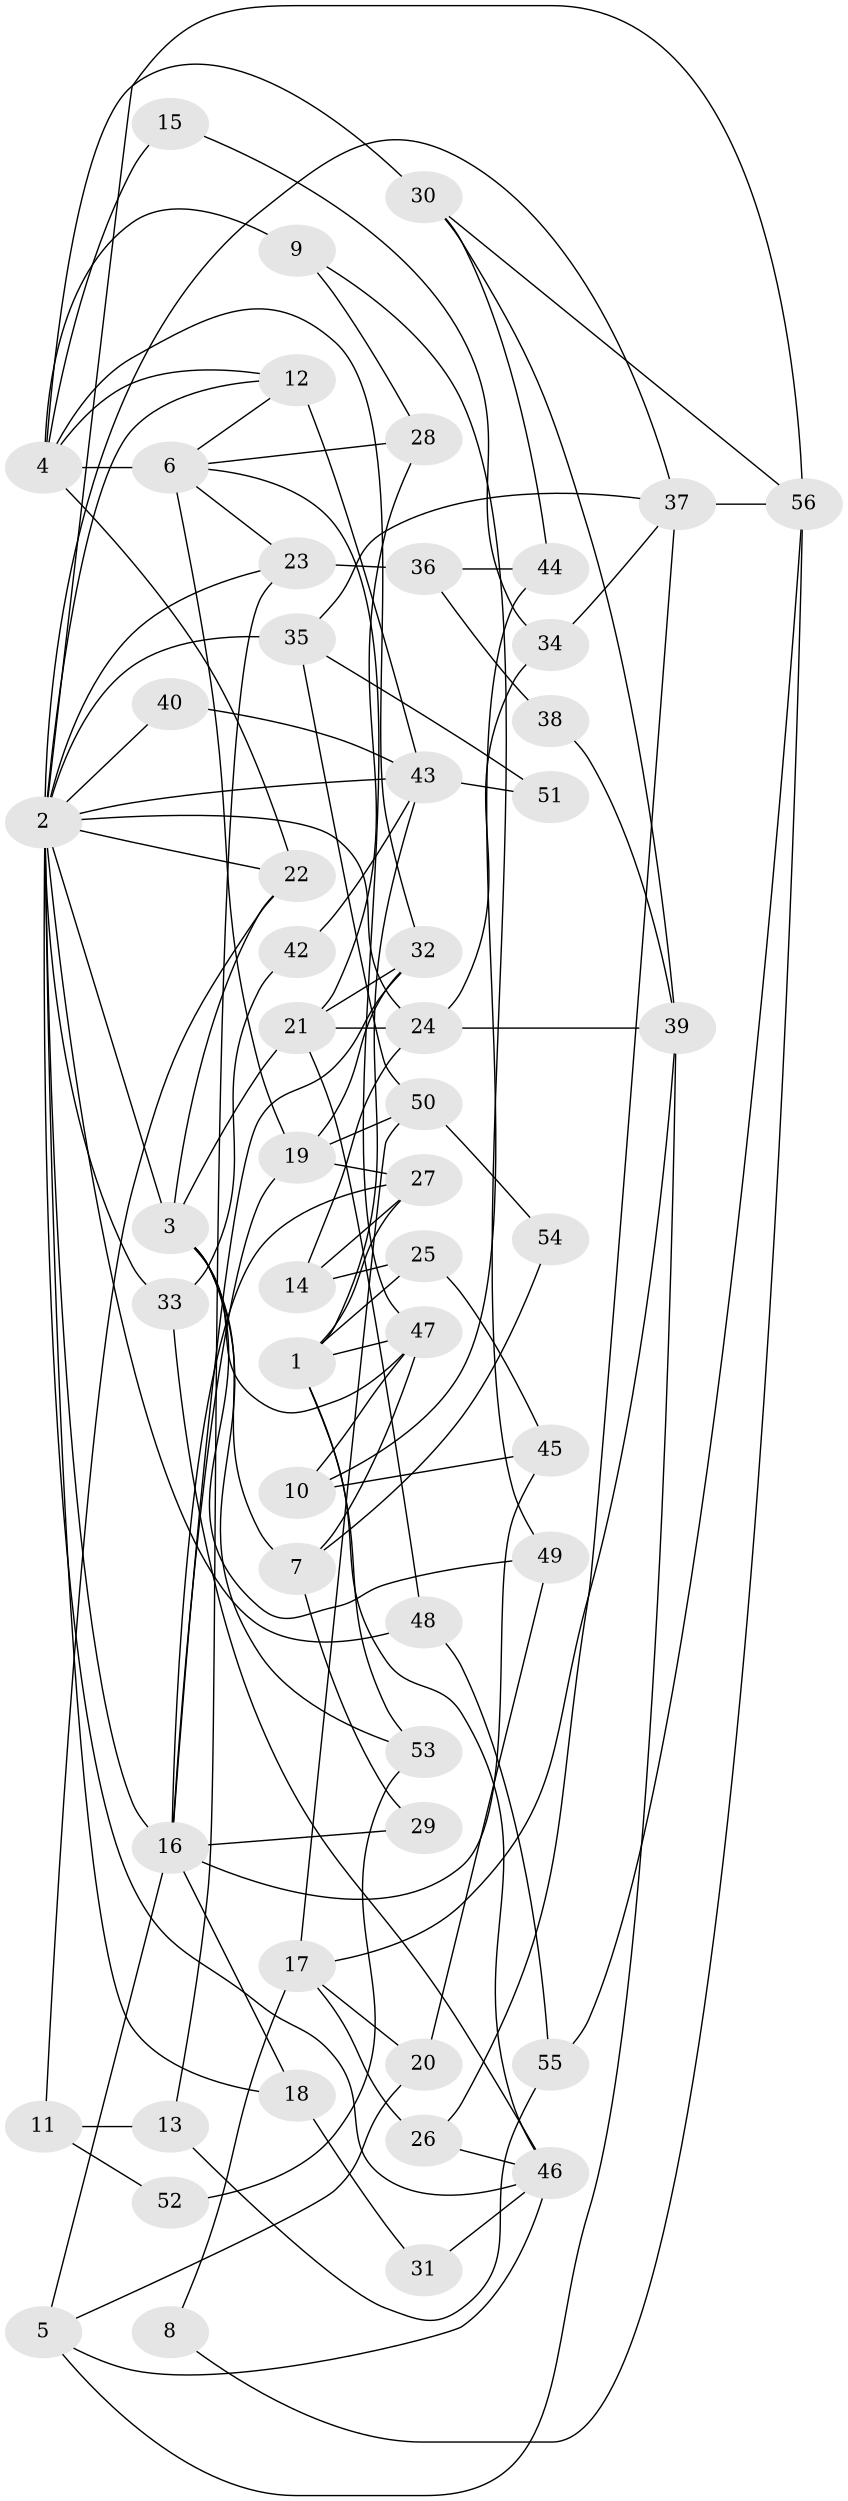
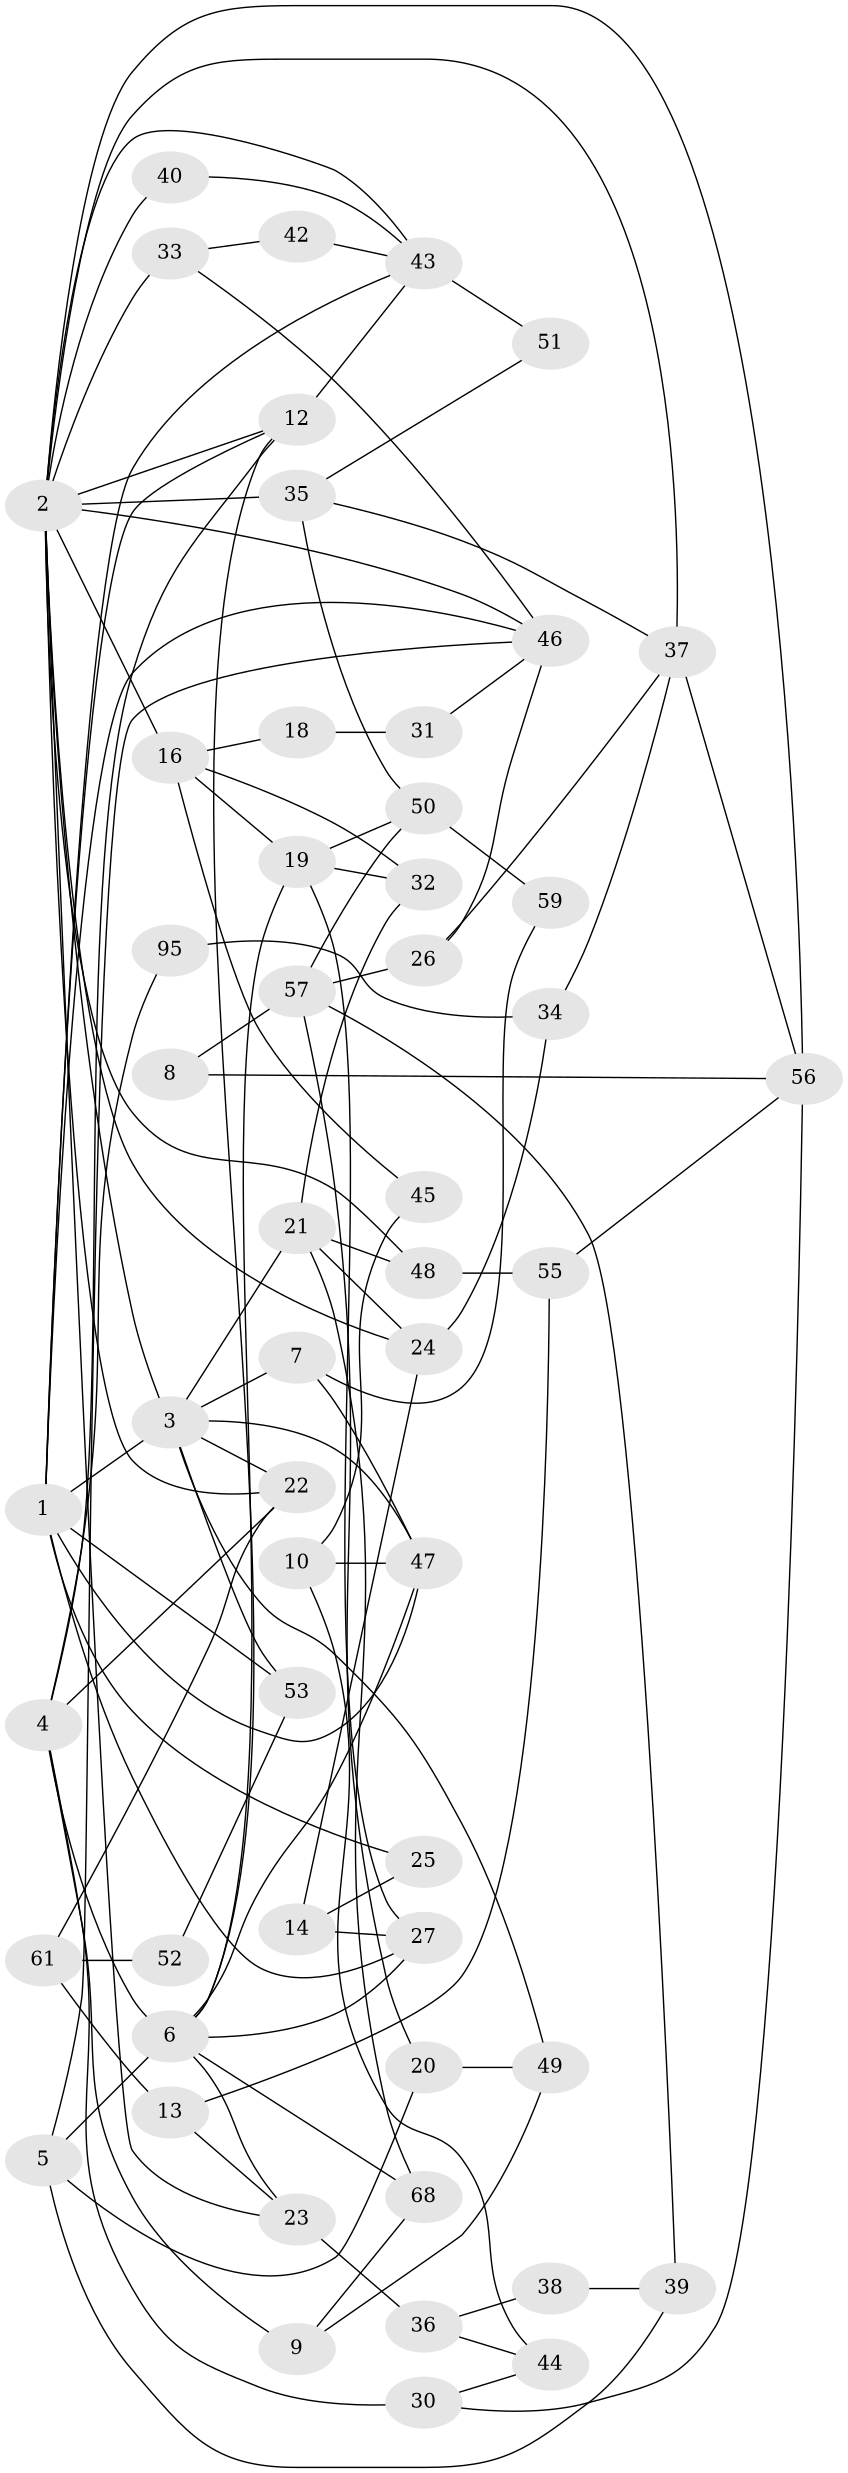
  graph {
    rankdir=LR
    node [color=gray90 style=filled]
    edge [weight=1.0]
    1
    3
    12
    25
    27
    43
    46
    47
    53
    22
    7
    21
    49
    45
    51
    2
    16
    18
    23
    24
    33
    35
    37
    40
    48
    56
    32
    19
-   29
    31
    36
    39
    34
    42
    50
    55
-   54
+   54 [label=59]
    10
    44
-   28
+   28 [label=68]
    4
    6
    9
-   15
+   15 [label=95]
    30
    5
    20
    8
-   17
+   17 [label=57]
    26
-   11
+   11 [label=61]
    13
    52
    14
    38
+   1 -- 3
+   1 -- 12
    1 -- 25
    1 -- 27
    1 -- 43
    1 -- 46
    1 -- 47
    1 -- 53
    3 -- 47
    3 -- 53
    3 -- 22
    3 -- 7
    3 -- 21
    3 -- 49
    12 -- 43
-   25 -- 45
    43 -- 51
    7 -- 47
-   7 -- 29
    7 -- 54
    21 -- 24
    21 -- 48
    21 -- 32
    21 -- 28
    2 -- 3
    2 -- 12 [weight=2.0]
    2 -- 43
    2 -- 46
    2 -- 22
    2 -- 16 [weight=3.0]
-   2 -- 18
    2 -- 23
    2 -- 24
    2 -- 33
    2 -- 35
    2 -- 37 [weight=2.0]
    2 -- 40
    2 -- 48
    2 -- 56
-   16 -- 27
+   6 -- 27
    16 -- 45
    16 -- 18
    16 -- 32
    16 -- 19
-   16 -- 29
    18 -- 31
    23 -- 36
-   24 -- 39
    24 -- 34
    33 -- 46
    33 -- 42
    35 -- 51
    35 -- 37
    35 -- 50
    37 -- 56
    40 -- 43
    48 -- 55
    19 -- 27
    19 -- 32
    19 -- 50
    31 -- 46
    36 -- 44
    36 -- 38
    34 -- 37
    42 -- 43
    50 -- 54
    55 -- 56
    10 -- 47
    10 -- 45
    10 -- 44
    4 -- 12
    4 -- 22 [weight=3.0]
-   4 -- 32
    4 -- 6 [weight=3.0]
    4 -- 9
    4 -- 15
    4 -- 30
    6 -- 12 [weight=3.0]
    6 -- 47
    6 -- 23
    6 -- 19
    6 -- 28 [weight=2.0]
    9 -- 49
    9 -- 28
    15 -- 34
    30 -- 56
-   30 -- 39
    30 -- 44
    5 -- 46
-   5 -- 16
+   5 -- 6
    5 -- 39
    5 -- 20
    20 -- 49
    8 -- 56
    8 -- 17
    17 -- 39
    17 -- 50
    17 -- 20
    17 -- 26
    26 -- 46
    26 -- 37
    11 -- 22
    11 -- 13
    11 -- 52
    13 -- 23
    13 -- 55
    52 -- 53
    14 -- 25
    14 -- 27
    14 -- 24
    38 -- 39
  }
